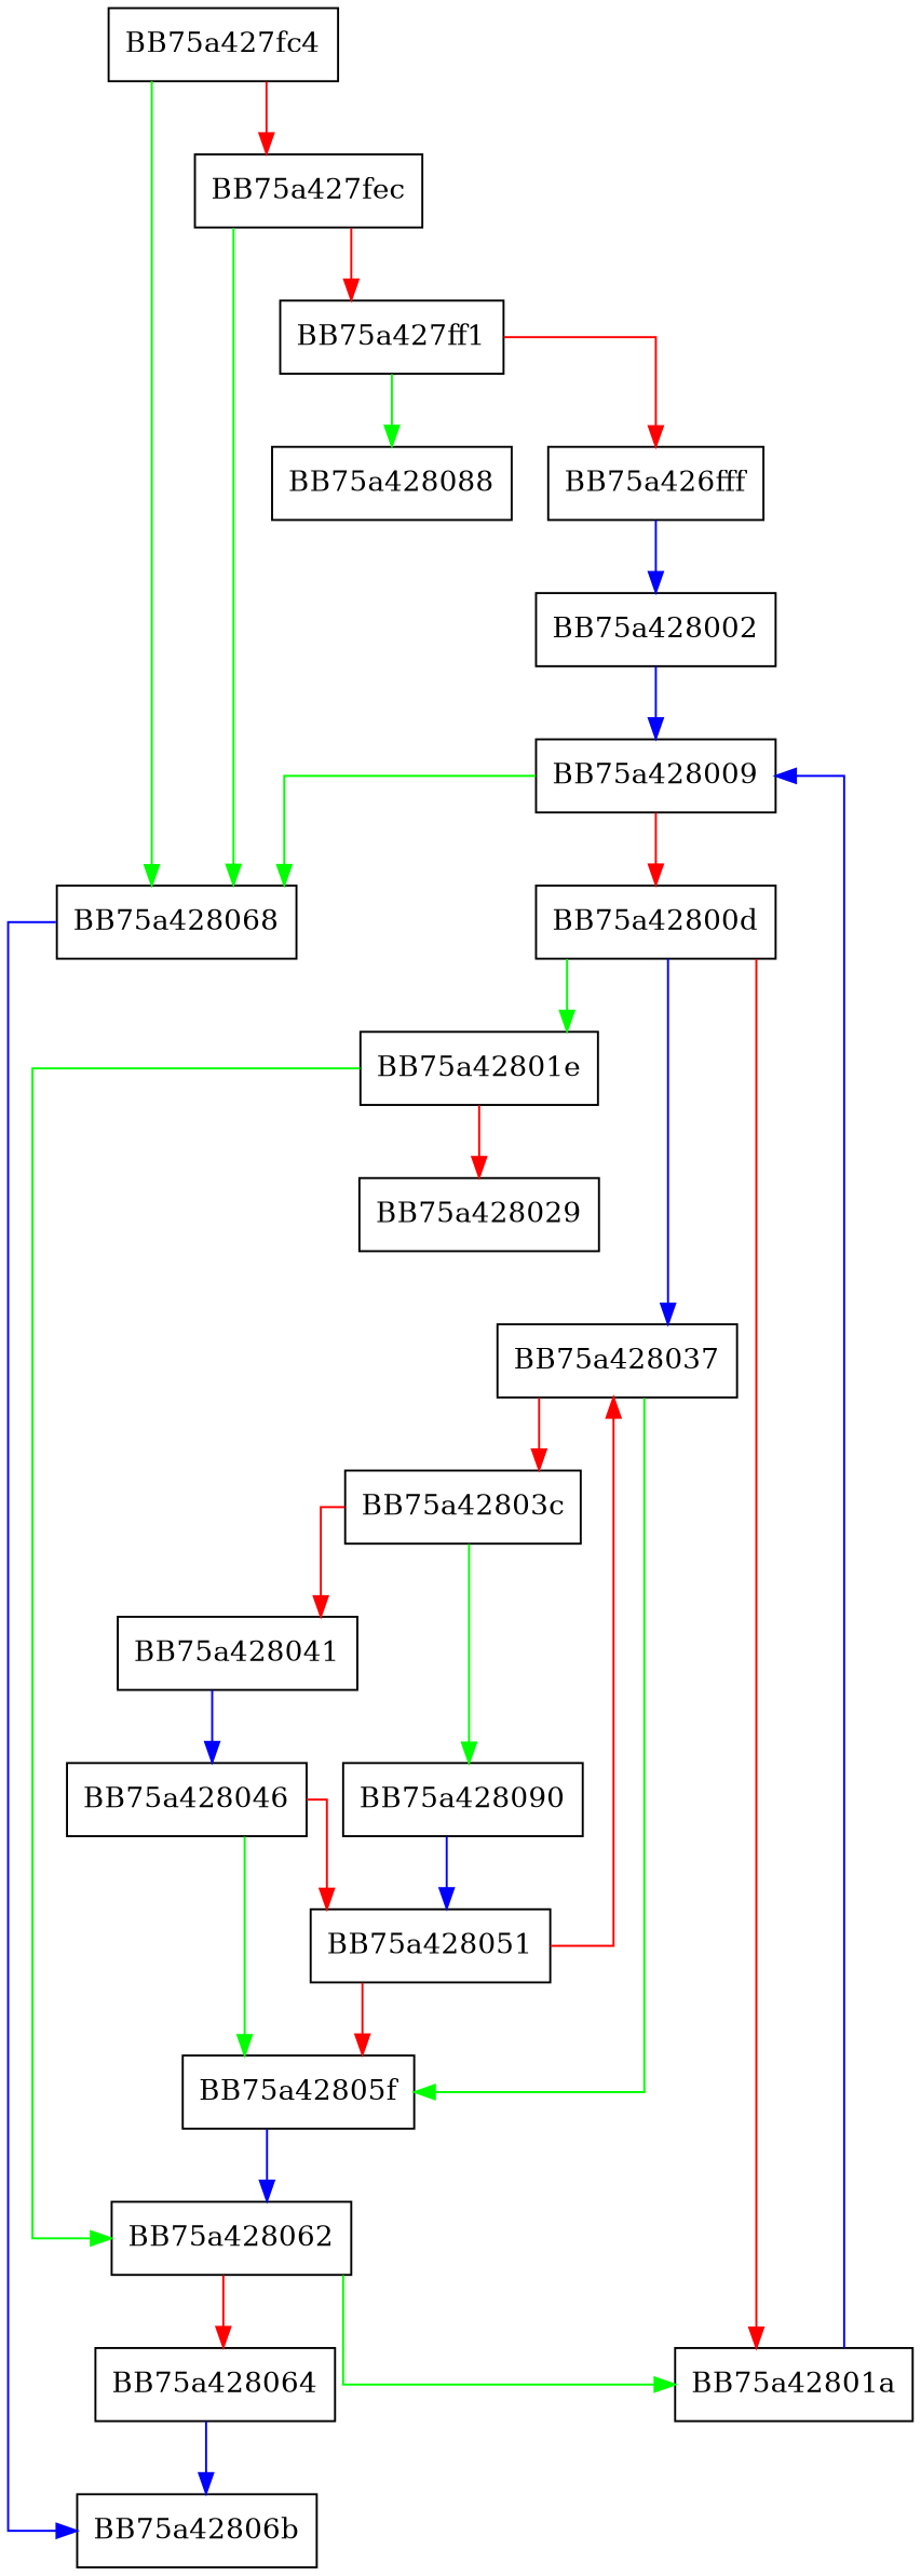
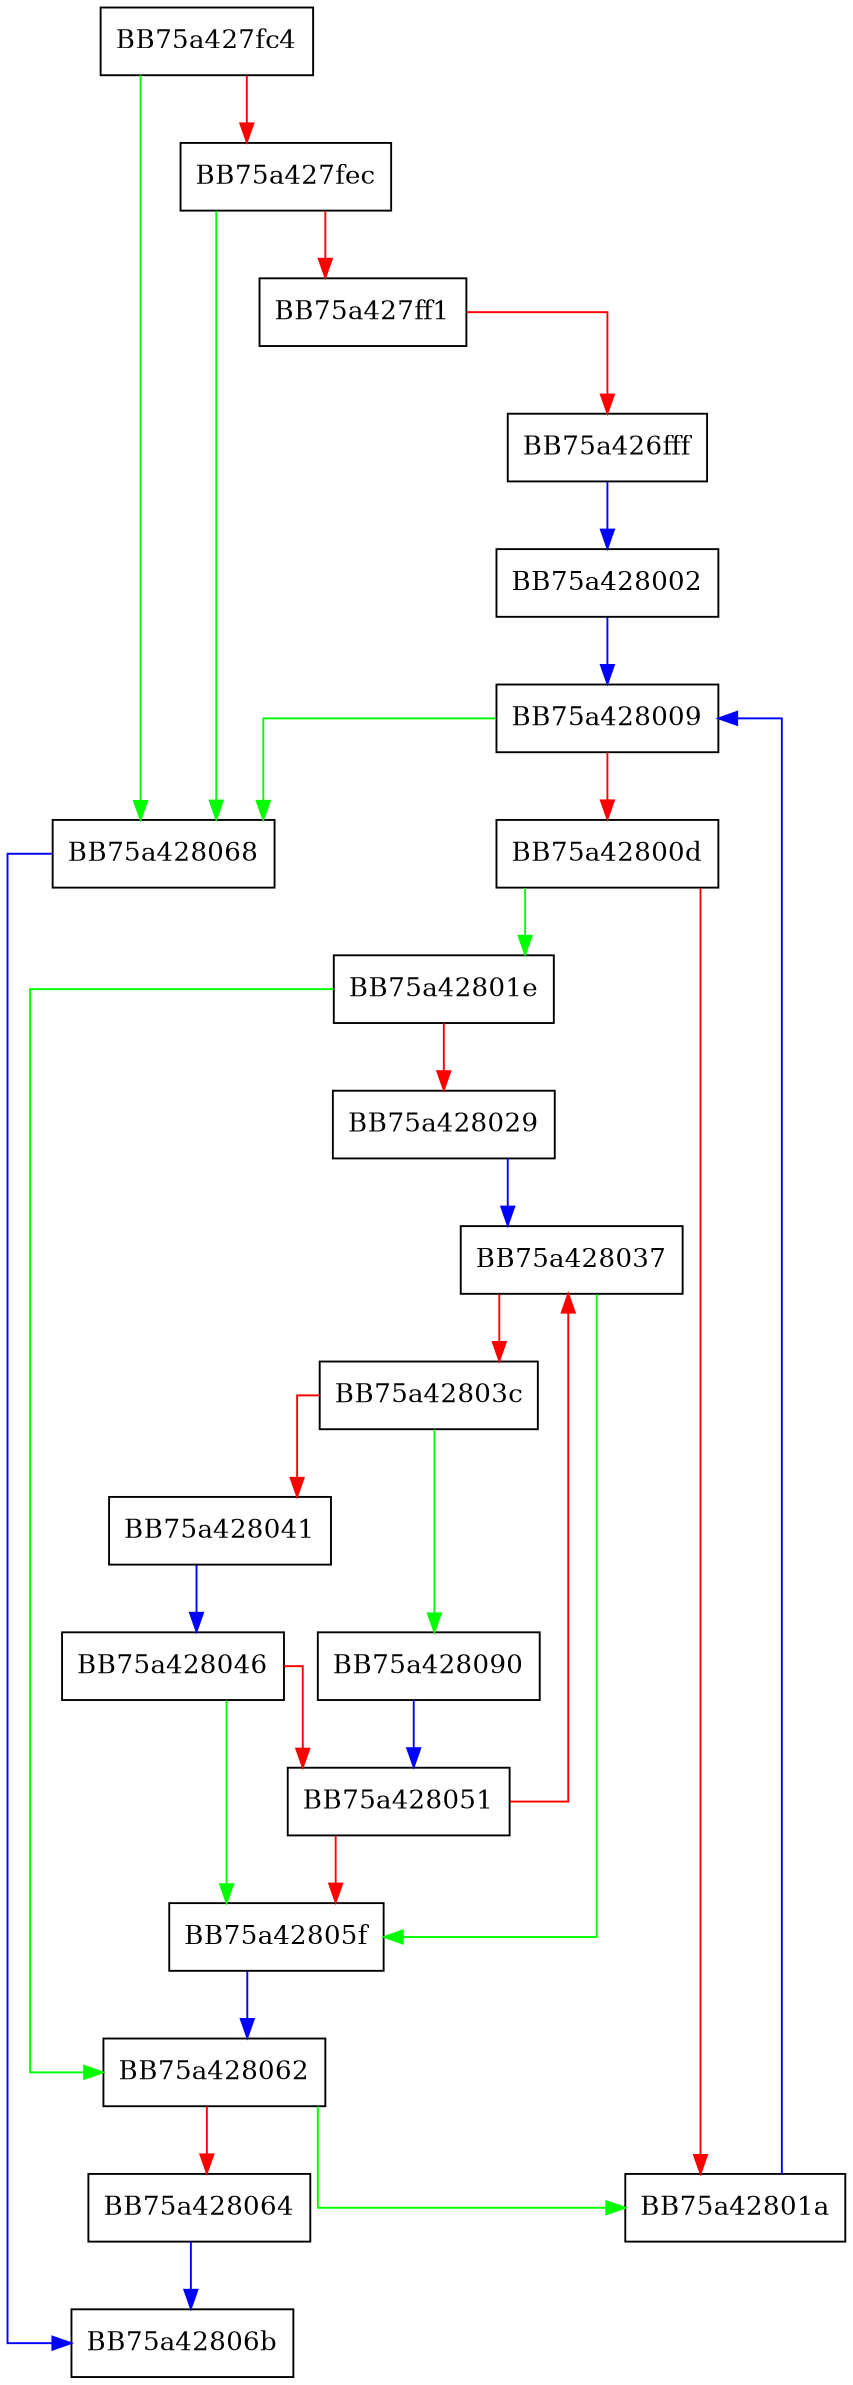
  digraph {
    splines=ortho
    node [shape=box]
    edge [color=red]
    BB75a427fc4
    BB75a428068
    BB75a427fec
    BB75a42806b
    BB75a427ff1
-   BB75a428088
    n7 [label=BB75a426fff]
    BB75a428002
    BB75a428009
    BB75a42800d
    BB75a42801e
    BB75a42801a
    BB75a428062
    BB75a428029
    BB75a428064
    BB75a428037
    BB75a42805f
    BB75a42803c
    BB75a428090
    BB75a428041
    BB75a428051
    BB75a428046
    BB75a427fc4 -> BB75a428068 [color=green]
    BB75a427fc4 -> BB75a427fec
    BB75a428068 -> BB75a42806b [color=blue]
    BB75a427fec -> BB75a428068 [color=green]
    BB75a427fec -> BB75a427ff1
-   BB75a427ff1 -> BB75a428088 [color=green]
    BB75a427ff1 -> n7
    n7 -> BB75a428002 [color=blue]
    BB75a428002 -> BB75a428009 [color=blue]
    BB75a428009 -> BB75a428068 [color=green]
    BB75a428009 -> BB75a42800d
    BB75a42800d -> BB75a42801e [color=green]
    BB75a42800d -> BB75a42801a
    BB75a42801e -> BB75a428062 [color=green]
    BB75a42801e -> BB75a428029
    BB75a42801a -> BB75a428009 [color=blue]
    BB75a428062 -> BB75a42801a [color=green]
    BB75a428062 -> BB75a428064
-   BB75a42800d -> BB75a428037 [color=blue]
+   BB75a428029 -> BB75a428037 [color=blue]
    BB75a428064 -> BB75a42806b [color=blue]
    BB75a428037 -> BB75a42805f [color=green]
    BB75a428037 -> BB75a42803c
    BB75a42805f -> BB75a428062 [color=blue]
    BB75a42803c -> BB75a428090 [color=green]
    BB75a42803c -> BB75a428041
    BB75a428090 -> BB75a428051 [color=blue]
    BB75a428041 -> BB75a428046 [color=blue]
    BB75a428051 -> BB75a428037
    BB75a428051 -> BB75a42805f
    BB75a428046 -> BB75a42805f [color=green]
    BB75a428046 -> BB75a428051
  }
